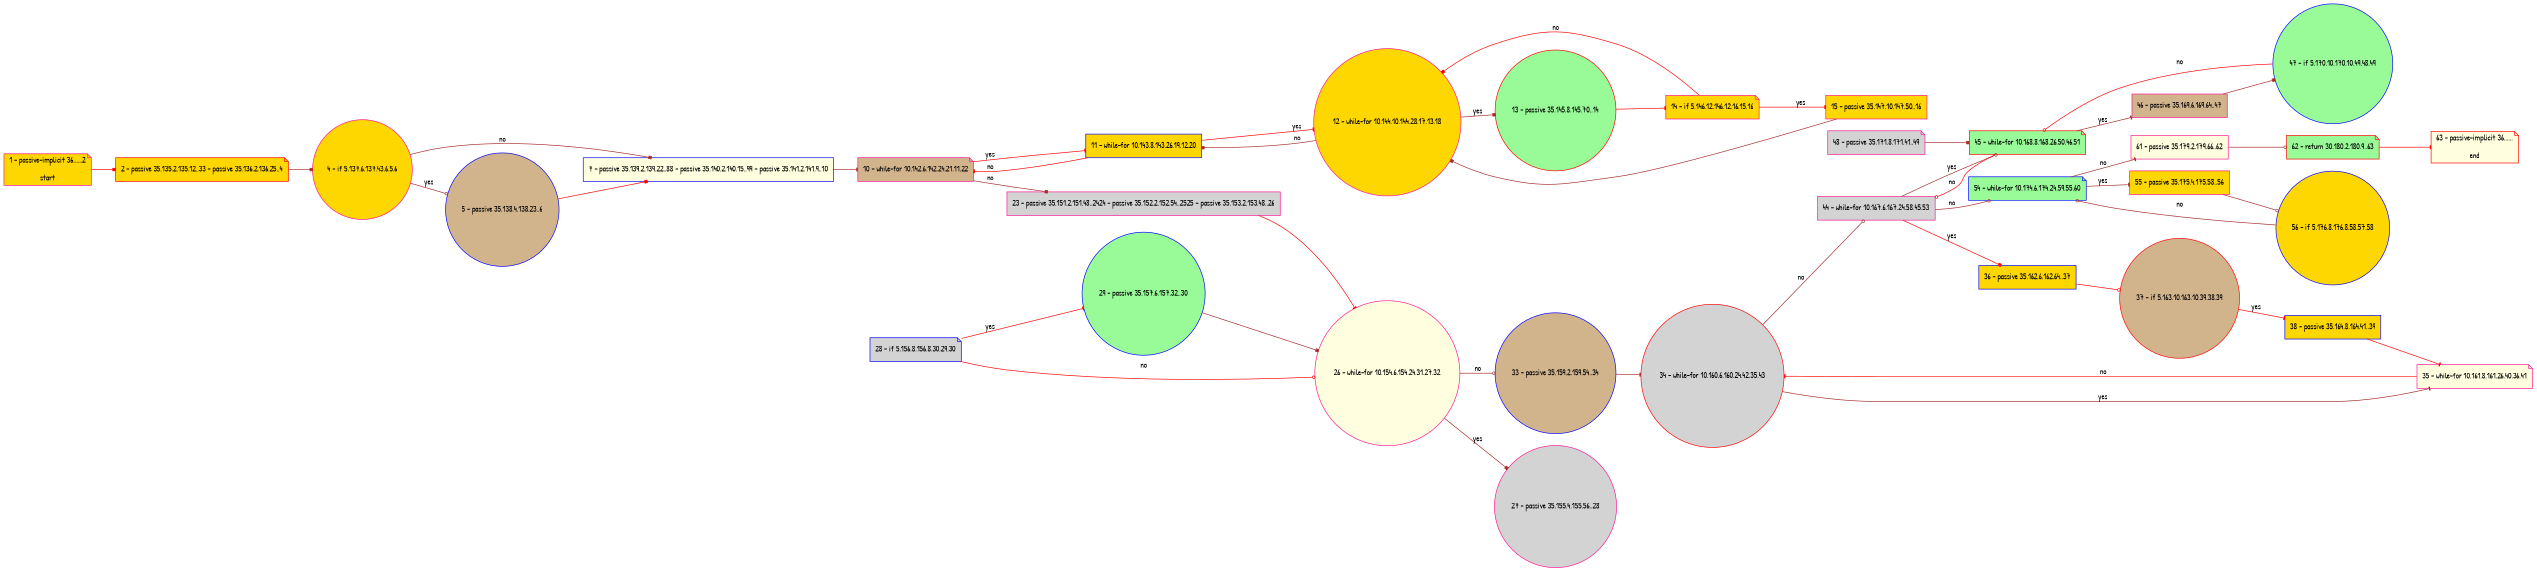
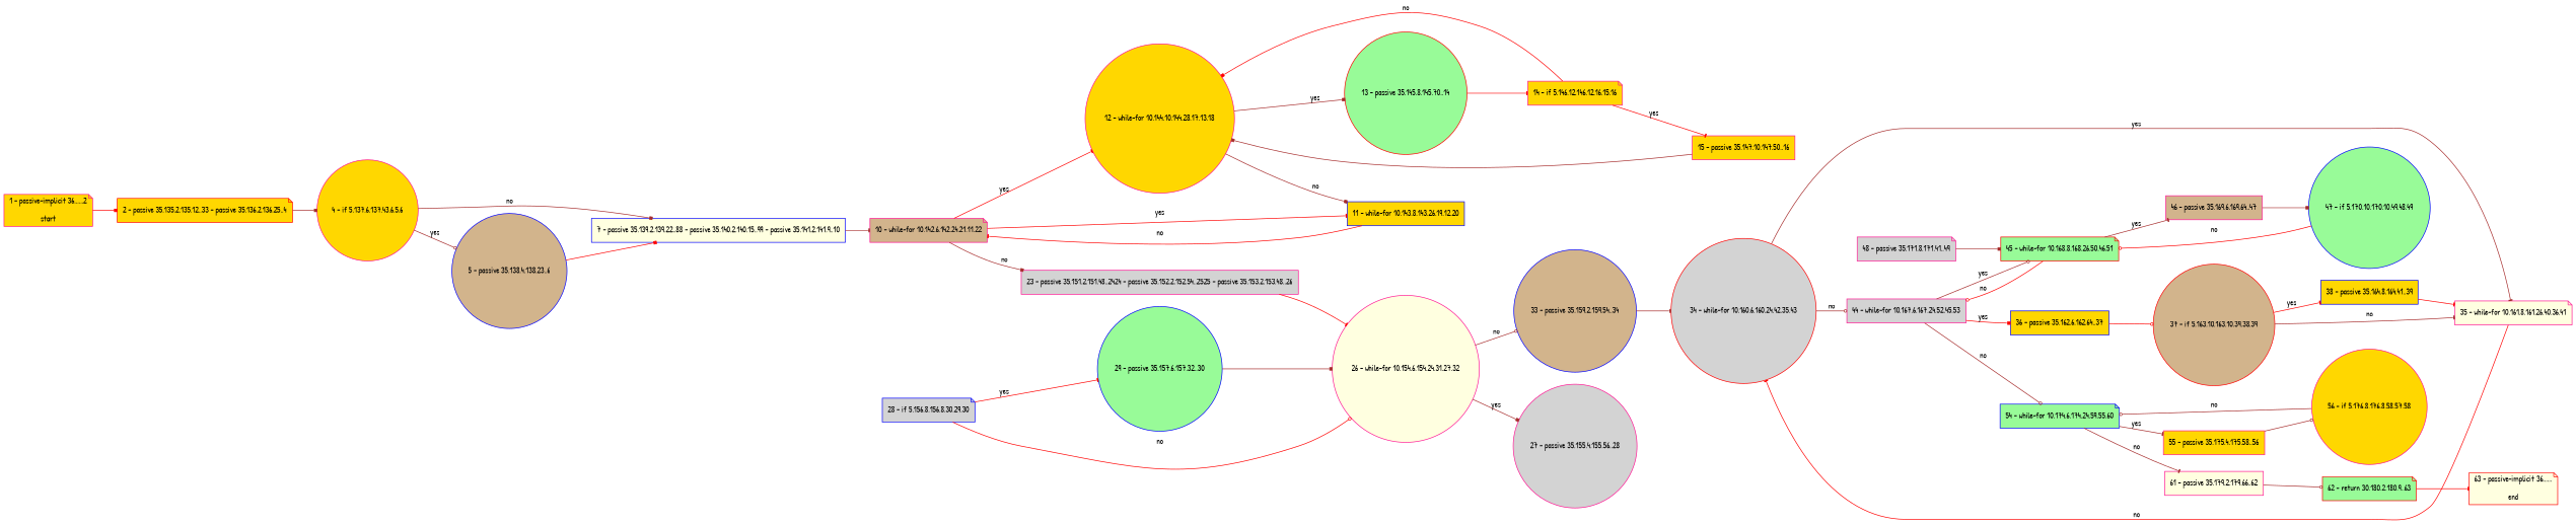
  digraph {
    bgcolor=white
    compound=true
    fillcolor="#FFFFCC"
    fontname="Patrick Hand"
    fontsize=12
    pack=true
    packmode=clust
    rankdir=LR
    style="rounded,filled"
    node [color=deeppink compound=true fillcolor=gold fixedsize=false fontname="Patrick Hand" fontsize=12 node_initialized=no shape=circle style=filled]
    edge [arrowhead=tee arrowsize=0.5 arrowtail=none color=brown compound=true dir=forward fontcolor=black fontname="Patrick Hand" fontsize=12]
    n1 [color=red label="2 - passive 35,135,2,135,12,,33 - passive 35,136,2,136,25,,4" shape=note]
    n2 [label="4 - if 5,137,6,137,43,6,5,6"]
    n3 [color=blue fillcolor=tan label="5 - passive 35,138,4,138,23,,6"]
    n4 [color=blue fillcolor=lightyellow label="7 - passive 35,139,2,139,22,,88 - passive 35,140,2,140,15,,99 - passive 35,141,2,141,9,,10" shape=box]
    n5 [label="1 - passive-implicit 36,,,,,,2\n\nstart" shape=note]
    n6 [fillcolor=tan label="10 - while-for 10,142,6,142,24,21,11,22" shape=note]
    n7 [color=blue label="11 - while-for 10,143,8,143,26,19,12,20" shape=box]
    n8 [fillcolor=lightgrey label="23 - passive 35,151,2,151,48,,2424 - passive 35,152,2,152,54,,2525 - passive 35,153,2,153,48,,26" shape=box]
    n9 [label="12 - while-for 10,144,10,144,28,17,13,18"]
    n10 [fillcolor=lightyellow label="26 - while-for 10,154,6,154,24,31,27,32"]
    n11 [color=red fillcolor=palegreen label="13 - passive 35,145,8,145,70,,14"]
    n12 [fillcolor=lightgrey label="27 - passive 35,155,4,155,56,,28"]
    n13 [color=blue fillcolor=tan label="33 - passive 35,159,2,159,54,,34"]
    n14 [label="14 - if 5,146,12,146,12,16,15,16" shape=note]
    n15 [label="15 - passive 35,147,10,147,50,,16" shape=box]
    n16 [color=red fillcolor=lightgrey label="34 - while-for 10,160,6,160,24,42,35,43"]
    n17 [color=blue fillcolor=lightgrey label="28 - if 5,156,8,156,8,30,29,30" shape=note]
    n18 [color=blue fillcolor=palegreen label="29 - passive 35,157,6,157,32,,30"]
    n19 [fillcolor=lightyellow label="35 - while-for 10,161,8,161,26,40,36,41" shape=note]
-   n20 [fillcolor=lightgrey label="44 - while-for 10,167,6,167,24,58,45,53" shape=box]
+   n20 [fillcolor=lightgrey label="44 - while-for 10,167,6,167,24,52,45,53" shape=box]
    n21 [color=blue label="36 - passive 35,162,6,162,64,,37" shape=box]
    n22 [color=red fillcolor=palegreen label="45 - while-for 10,168,8,168,26,50,46,51" shape=note]
    n23 [color=blue fillcolor=palegreen label="54 - while-for 10,174,6,174,24,59,55,60" shape=note]
    n24 [color=red fillcolor=tan label="37 - if 5,163,10,163,10,39,38,39"]
    n25 [fillcolor=tan label="46 - passive 35,169,6,169,64,,47" shape=box]
    n26 [label="55 - passive 35,175,4,175,58,,56" shape=box]
    n27 [fillcolor=lightyellow label="61 - passive 35,179,2,179,66,,62" shape=box]
    n28 [color=blue label="38 - passive 35,164,8,164,41,,39" shape=box]
    n29 [color=blue fillcolor=palegreen label="47 - if 5,170,10,170,10,49,48,49"]
-   n30 [color=blue label="56 - if 5,176,8,176,8,58,57,58"]
+   n30 [label="56 - if 5,176,8,176,8,58,57,58"]
    n31 [color=red fillcolor=palegreen label="62 - return 30,180,2,180,9,,63" shape=note]
    n32 [fillcolor=lightgrey label="48 - passive 35,171,8,171,41,,49" shape=note]
    n33 [color=red fillcolor=lightyellow label="63 - passive-implicit 36,,,,,,\n\nend" shape=note]
    n1 -> n2 [arrowhead=box]
    n2 -> n3 [arrowhead=odot label=yes]
    n2 -> n4 [arrowhead=box label=no]
    n3 -> n4 [arrowhead=box color=red]
    n4 -> n6
    n5 -> n1 [arrowhead=box color=red]
    n6 -> n7 [color=red label=yes]
    n6 -> n8 [arrowhead=box label=no]
    n7 -> n6 [color=red label=no]
-   n7 -> n9 [color=red label=yes]
+   n6 -> n9 [color=red label=yes]
    n8 -> n10 [color=red]
    n9 -> n7 [arrowhead=box label=no]
    n9 -> n11 [arrowhead=box label=yes]
    n10 -> n12 [arrowhead=box label=yes]
    n10 -> n13 [arrowhead=odot label=no]
    n11 -> n14 [color=red]
    n13 -> n16
    n14 -> n9 [arrowhead=box color=red label=no]
    n14 -> n15 [color=red label=yes]
    n15 -> n9 [arrowhead=box]
    n16 -> n19 [label=yes]
    n16 -> n20 [arrowhead=odot label=no]
    n17 -> n10 [arrowhead=odot color=red label=no]
    n17 -> n18 [color=red label=yes]
    n18 -> n10 [arrowhead=box]
    n19 -> n16 [color=red label=no]
    n20 -> n21 [arrowhead=box color=red label=yes]
    n20 -> n22 [arrowhead=odot label=yes]
    n20 -> n23 [arrowhead=odot label=no]
    n21 -> n24 [arrowhead=odot color=red]
    n22 -> n20 [arrowhead=odot color=red label=no]
    n22 -> n25 [label=yes]
    n23 -> n26 [label=yes]
    n23 -> n27 [label=no]
+   n24 -> n19 [label=no]
    n24 -> n28 [color=red label=yes]
    n25 -> n29 [arrowhead=box]
    n26 -> n30 [arrowhead=odot]
    n27 -> n31 [arrowhead=odot]
    n28 -> n19 [color=red]
    n29 -> n22 [arrowhead=odot color=red label=no]
    n30 -> n23 [arrowhead=odot label=no]
    n31 -> n33 [color=red]
    n32 -> n22 [arrowhead=box]
  }
